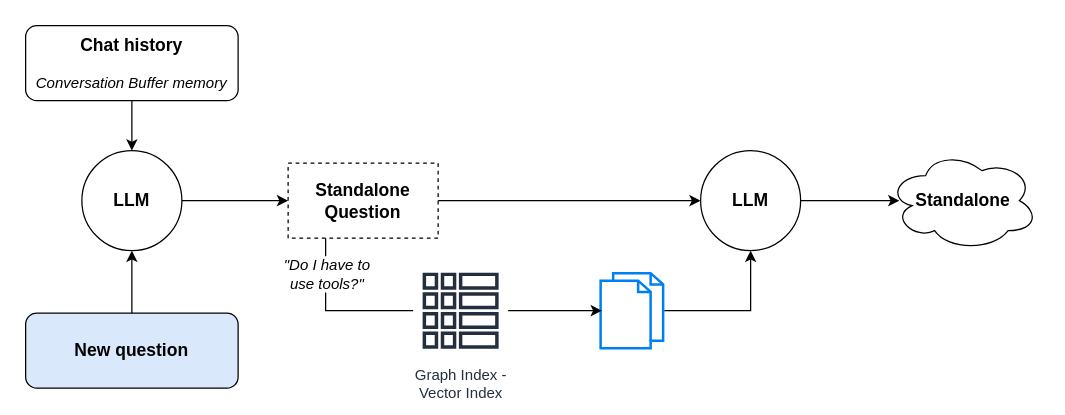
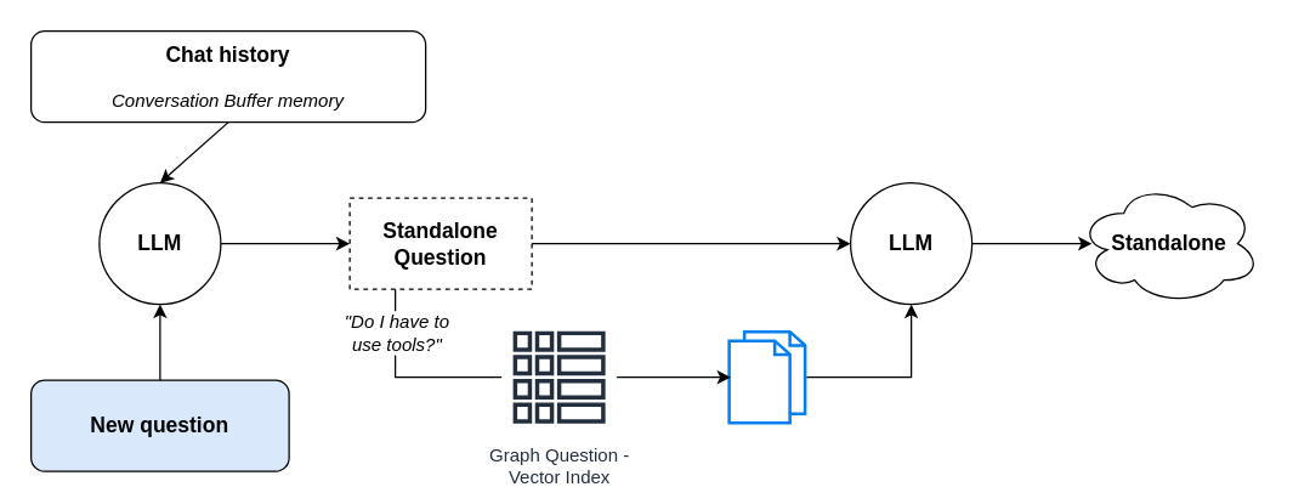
  <mxCell id="0" />
  <mxCell id="1" parent="0" />
- <mxCell id="2" value="&lt;b style=&quot;font-size: 14px;&quot;&gt;Chat history&lt;br&gt;&lt;/b&gt;&lt;br&gt;&lt;i&gt;Conversation Buffer memory&lt;/i&gt;" style="rounded=1;whiteSpace=wrap;html=1;" vertex="1" parent="1"><mxGeometry x="20" y="20" width="170" height="60" as="geometry" /></mxCell>
+ <mxCell id="2" value="&lt;b style=&quot;font-size: 14px;&quot;&gt;Chat history&lt;br&gt;&lt;/b&gt;&lt;br&gt;&lt;i&gt;Conversation Buffer memory&lt;/i&gt;" style="rounded=1;whiteSpace=wrap;html=1;" vertex="1" parent="1"><mxGeometry x="20" y="20" width="260" height="60" as="geometry" /></mxCell>
  <mxCell id="3" value="&lt;font style=&quot;font-size: 14px;&quot;&gt;&lt;b&gt;LLM&lt;/b&gt;&lt;/font&gt;" style="ellipse;whiteSpace=wrap;html=1;aspect=fixed;" vertex="1" parent="1"><mxGeometry x="65" y="120" width="80" height="80" as="geometry" /></mxCell>
  <mxCell id="4" value="&lt;span style=&quot;font-size: 14px;&quot;&gt;&lt;b&gt;New question&lt;/b&gt;&lt;/span&gt;" style="rounded=1;whiteSpace=wrap;html=1;fillColor=#dae8fc;" vertex="1" parent="1"><mxGeometry x="20" y="250" width="170" height="60" as="geometry" /></mxCell>
  <mxCell id="5" value="" style="endArrow=classic;html=1;rounded=0;exitX=0.5;exitY=1;exitDx=0;exitDy=0;entryX=0.5;entryY=0;entryDx=0;entryDy=0;" edge="1" parent="1" source="2" target="3"><mxGeometry width="50" height="50" relative="1" as="geometry"><mxPoint x="470" y="220" as="sourcePoint" /><mxPoint x="520" y="170" as="targetPoint" /></mxGeometry></mxCell>
  <mxCell id="6" value="" style="endArrow=classic;html=1;rounded=0;exitX=0.5;exitY=0;exitDx=0;exitDy=0;entryX=0.5;entryY=1;entryDx=0;entryDy=0;" edge="1" parent="1" source="4" target="3"><mxGeometry width="50" height="50" relative="1" as="geometry"><mxPoint x="470" y="220" as="sourcePoint" /><mxPoint x="520" y="170" as="targetPoint" /></mxGeometry></mxCell>
  <mxCell id="7" value="&lt;font style=&quot;font-size: 14px;&quot;&gt;&lt;b&gt;Standalone &lt;br&gt;Question&lt;/b&gt;&lt;/font&gt;" style="rounded=0;whiteSpace=wrap;html=1;dashed=1;" vertex="1" parent="1"><mxGeometry x="230" y="130" width="120" height="60" as="geometry" /></mxCell>
  <mxCell id="8" value="" style="endArrow=classic;html=1;rounded=0;exitX=1;exitY=0.5;exitDx=0;exitDy=0;entryX=0;entryY=0.5;entryDx=0;entryDy=0;" edge="1" parent="1" source="3" target="7"><mxGeometry width="50" height="50" relative="1" as="geometry"><mxPoint x="470" y="210" as="sourcePoint" /><mxPoint x="520" y="160" as="targetPoint" /></mxGeometry></mxCell>
  <mxCell id="9" value="&lt;font style=&quot;font-size: 14px;&quot;&gt;&lt;b&gt;LLM&lt;/b&gt;&lt;/font&gt;" style="ellipse;whiteSpace=wrap;html=1;aspect=fixed;" vertex="1" parent="1"><mxGeometry x="560" y="120" width="80" height="80" as="geometry" /></mxCell>
  <mxCell id="10" value="" style="endArrow=classic;html=1;rounded=0;exitX=1;exitY=0.5;exitDx=0;exitDy=0;entryX=0;entryY=0.5;entryDx=0;entryDy=0;" edge="1" parent="1" source="7" target="9"><mxGeometry width="50" height="50" relative="1" as="geometry"><mxPoint x="470" y="210" as="sourcePoint" /><mxPoint x="520" y="160" as="targetPoint" /></mxGeometry></mxCell>
- <mxCell id="11" value="Graph Index -&lt;br&gt;Vector Index" style="sketch=0;outlineConnect=0;fontColor=#232F3E;gradientColor=none;strokeColor=#232F3E;fillColor=#ffffff;dashed=0;verticalLabelPosition=bottom;verticalAlign=top;align=center;html=1;fontSize=12;fontStyle=0;aspect=fixed;shape=mxgraph.aws4.resourceIcon;resIcon=mxgraph.aws4.global_secondary_index;" vertex="1" parent="1"><mxGeometry x="330" y="210" width="76" height="76" as="geometry" /></mxCell>
+ <mxCell id="11" value="Graph Question -&lt;br&gt;Vector Index" style="sketch=0;outlineConnect=0;fontColor=#232F3E;gradientColor=none;strokeColor=#232F3E;fillColor=#ffffff;dashed=0;verticalLabelPosition=bottom;verticalAlign=top;align=center;html=1;fontSize=12;fontStyle=0;aspect=fixed;shape=mxgraph.aws4.resourceIcon;resIcon=mxgraph.aws4.global_secondary_index;" vertex="1" parent="1"><mxGeometry x="330" y="210" width="76" height="76" as="geometry" /></mxCell>
  <mxCell id="12" value="" style="endArrow=none;html=1;rounded=0;exitX=0.25;exitY=1;exitDx=0;exitDy=0;" edge="1" parent="1" source="7" target="11"><mxGeometry width="50" height="50" relative="1" as="geometry"><mxPoint x="470" y="210" as="sourcePoint" /><mxPoint x="520" y="160" as="targetPoint" /><Array as="points"><mxPoint x="260" y="248" /></Array></mxGeometry></mxCell>
  <mxCell id="13" value="&lt;font style=&quot;font-size: 12px;&quot;&gt;&lt;i&gt;&quot;Do I have to&lt;br&gt;use tools?&quot;&lt;/i&gt;&lt;/font&gt;" style="edgeLabel;html=1;align=center;verticalAlign=middle;resizable=0;points=[];" vertex="1" connectable="0" parent="12"><mxGeometry x="0.109" y="-3" relative="1" as="geometry"><mxPoint x="-13" y="-33" as="offset" /></mxGeometry></mxCell>
  <mxCell id="14" value="" style="html=1;verticalLabelPosition=bottom;align=center;labelBackgroundColor=#ffffff;verticalAlign=top;strokeWidth=2;strokeColor=#0080F0;shadow=0;dashed=0;shape=mxgraph.ios7.icons.documents;" vertex="1" parent="1"><mxGeometry x="480" y="218" width="50" height="60" as="geometry" /></mxCell>
  <mxCell id="15" value="" style="endArrow=classic;html=1;rounded=0;entryX=0.02;entryY=0.5;entryDx=0;entryDy=0;entryPerimeter=0;" edge="1" parent="1" source="11" target="14"><mxGeometry width="50" height="50" relative="1" as="geometry"><mxPoint x="470" y="200" as="sourcePoint" /><mxPoint x="520" y="150" as="targetPoint" /></mxGeometry></mxCell>
  <mxCell id="16" value="" style="endArrow=classic;html=1;rounded=0;exitX=1.02;exitY=0.5;exitDx=0;exitDy=0;exitPerimeter=0;entryX=0.5;entryY=1;entryDx=0;entryDy=0;" edge="1" parent="1" source="14" target="9"><mxGeometry width="50" height="50" relative="1" as="geometry"><mxPoint x="470" y="200" as="sourcePoint" /><mxPoint x="520" y="150" as="targetPoint" /><Array as="points"><mxPoint x="600" y="248" /></Array></mxGeometry></mxCell>
  <mxCell id="17" value="&lt;font style=&quot;font-size: 14px;&quot;&gt;&lt;b&gt;Standalone&lt;/b&gt;&lt;/font&gt;" style="ellipse;shape=cloud;whiteSpace=wrap;html=1;" vertex="1" parent="1"><mxGeometry x="710" y="120" width="120" height="80" as="geometry" /></mxCell>
  <mxCell id="18" value="" style="endArrow=classic;html=1;rounded=0;exitX=1;exitY=0.5;exitDx=0;exitDy=0;entryX=0.075;entryY=0.5;entryDx=0;entryDy=0;entryPerimeter=0;" edge="1" parent="1" source="9" target="17"><mxGeometry width="50" height="50" relative="1" as="geometry"><mxPoint x="470" y="200" as="sourcePoint" /><mxPoint x="520" y="150" as="targetPoint" /></mxGeometry></mxCell>
